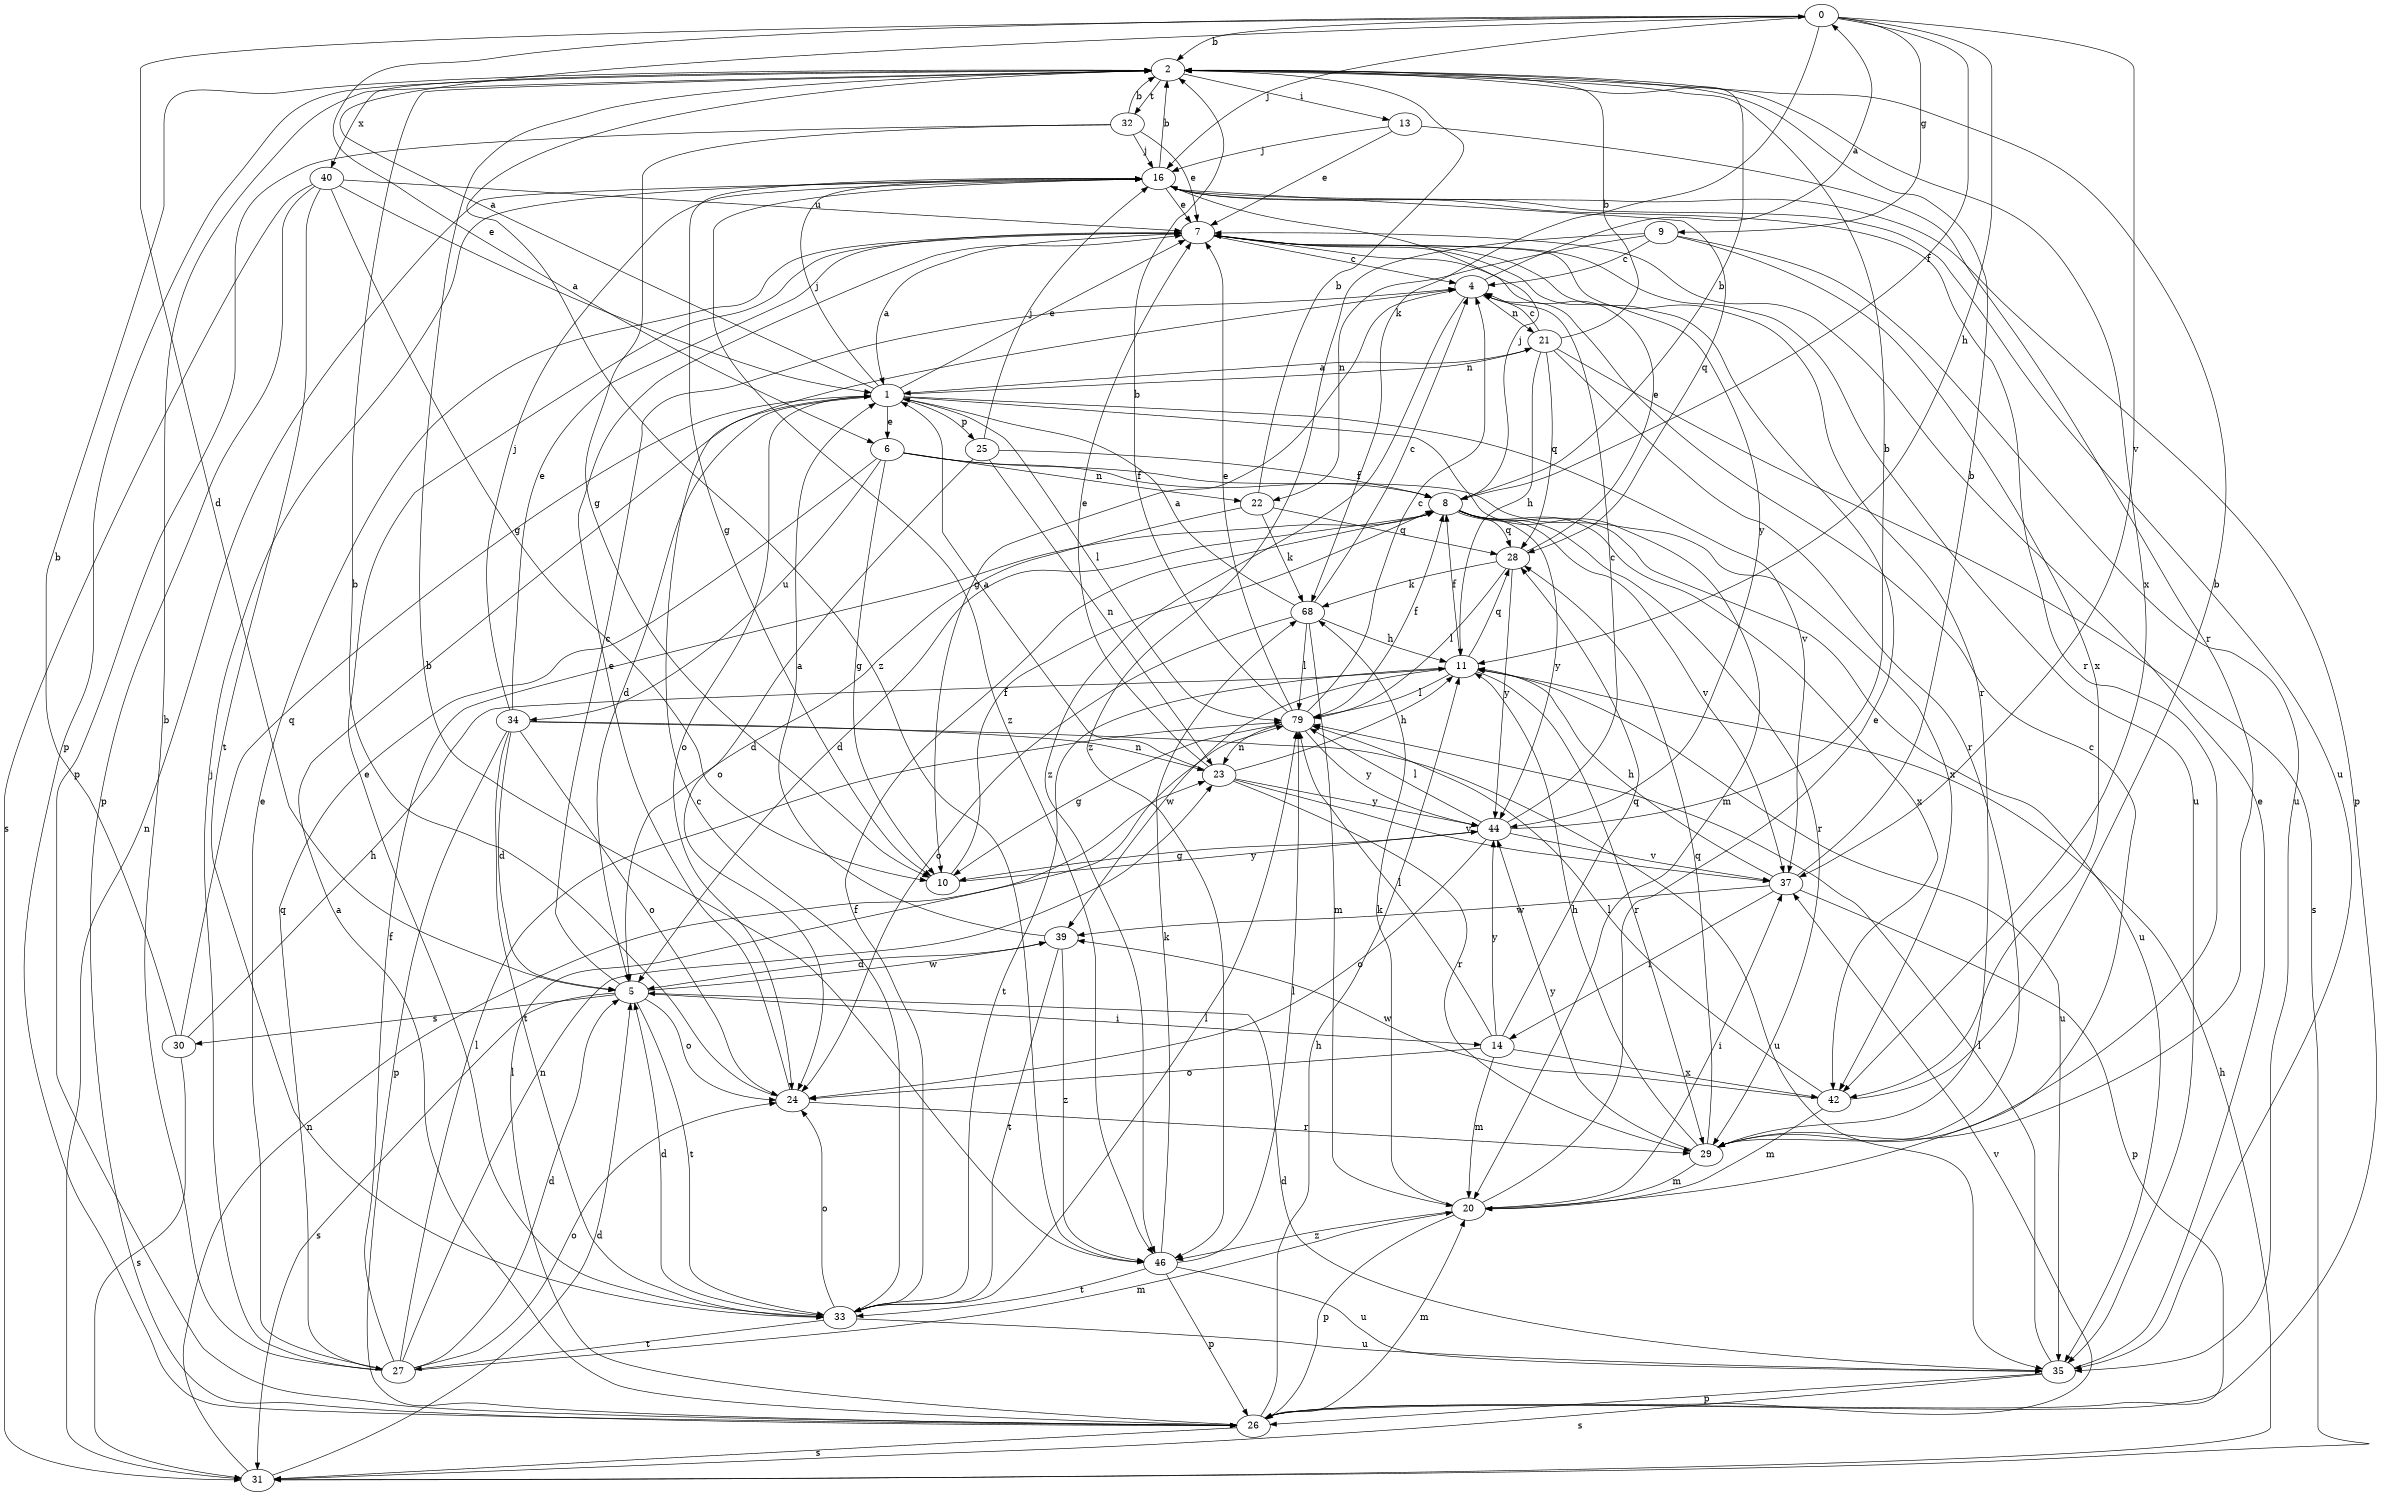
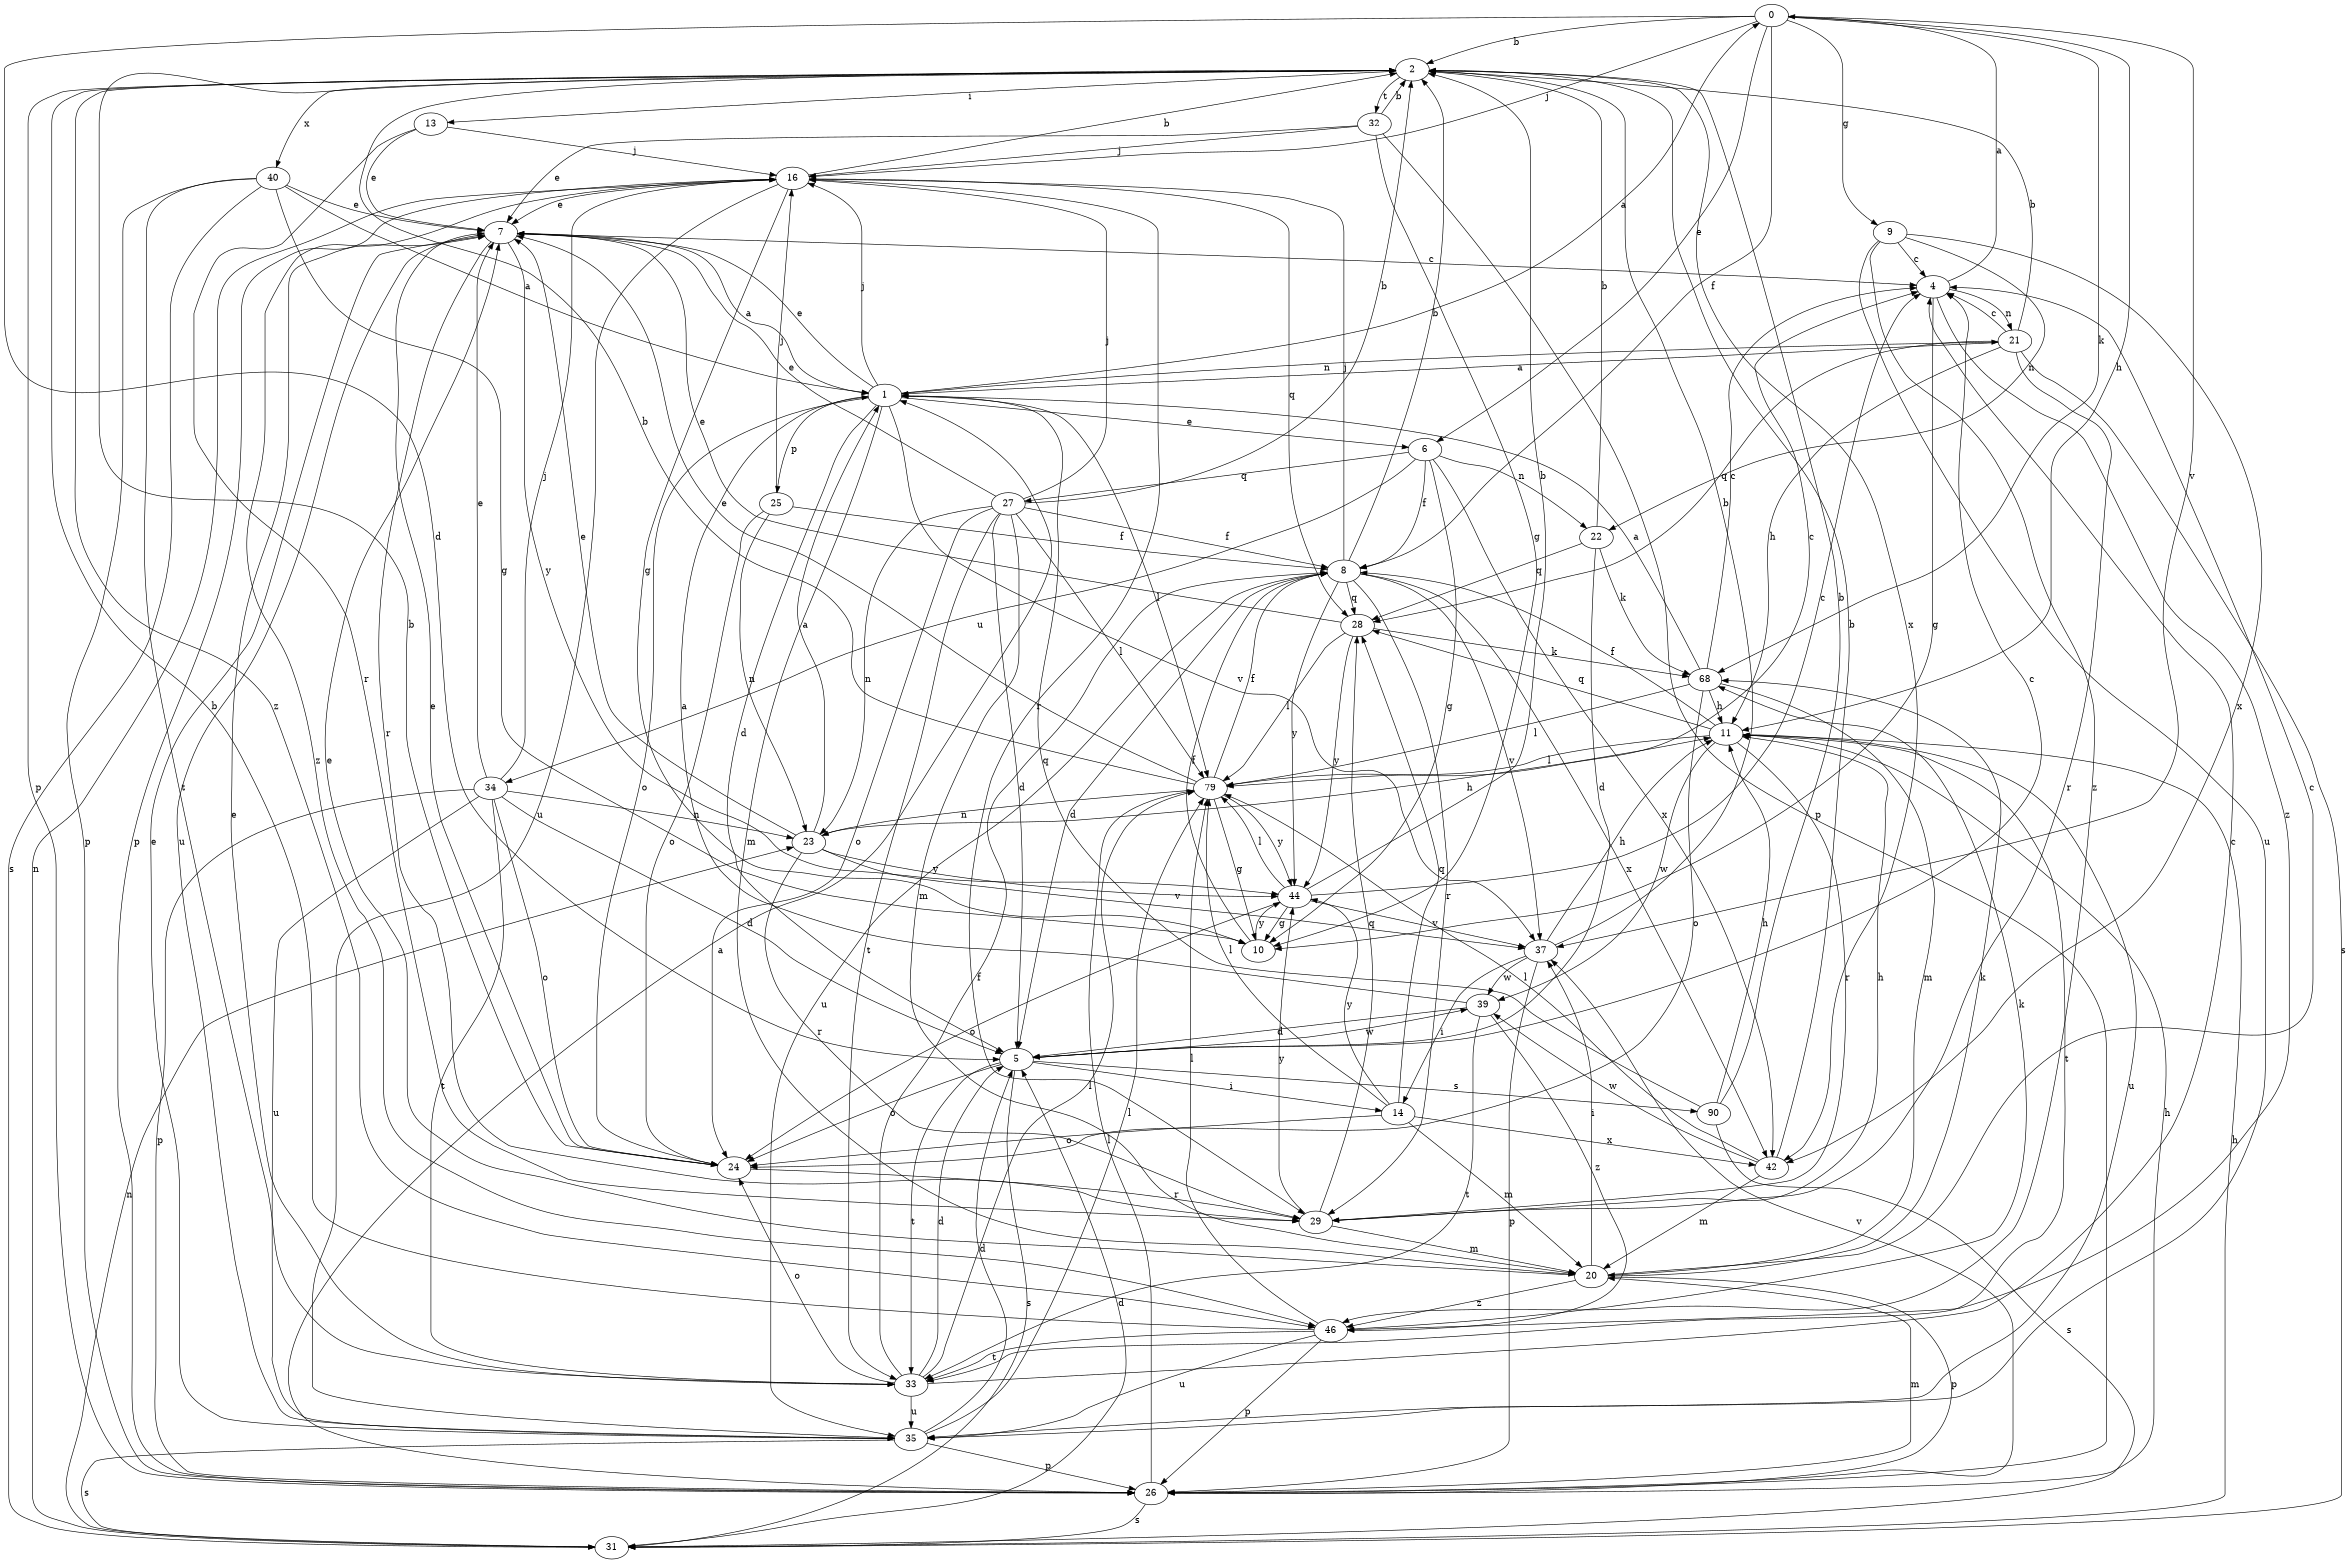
  strict digraph {
    fontname="DejaVu Serif"
    node [fontname="DejaVu Serif"]
    edge [fontname="DejaVu Serif"]
    0
    2
    5
    6
    8
    9
    11
    16
    n9 [label=68]
    37
    13
    26
    32
    40
    42
    46
    24
    4
    14
-   30
+   30 [label=90]
    31
    33
    39
    10
    22
    27
    34
    29
    35
    44
    28
    n32 [label=79]
    7
    1
    20
    21
    25
    23
    0 -> 2 [label=b]
    0 -> 5 [label=d]
    0 -> 6 [label=e]
    0 -> 8 [label=f]
    0 -> 9 [label=g]
    0 -> 11 [label=h]
    0 -> 16 [label=j]
    0 -> n9 [label=k]
    0 -> 37 [label=v]
    2 -> 13 [label=i]
    2 -> 26 [label=p]
    2 -> 32 [label=t]
    2 -> 40 [label=x]
    2 -> 42 [label=x]
    2 -> 46 [label=z]
    5 -> 24 [label=o]
    5 -> 4 [label=c]
    5 -> 14 [label=i]
    5 -> 30 [label=s]
    5 -> 31 [label=s]
    5 -> 33 [label=t]
    5 -> 39 [label=w]
    6 -> 8 [label=f]
    6 -> 42 [label=x]
    6 -> 10 [label=g]
    6 -> 22 [label=n]
    6 -> 27 [label=q]
    6 -> 34 [label=u]
    8 -> 2 [label=b]
    8 -> 5 [label=d]
    8 -> 16 [label=j]
    8 -> 37 [label=v]
    8 -> 42 [label=x]
    8 -> 29 [label=r]
    8 -> 35 [label=u]
    8 -> 44 [label=y]
    8 -> 28 [label=q]
    9 -> 42 [label=x]
    9 -> 46 [label=z]
    9 -> 4 [label=c]
    9 -> 22 [label=n]
    9 -> 35 [label=u]
    11 -> 8 [label=f]
    11 -> 33 [label=t]
    11 -> 39 [label=w]
    11 -> 29 [label=r]
    11 -> 35 [label=u]
    11 -> 28 [label=q]
    11 -> n32 [label=l]
    16 -> 2 [label=b]
    16 -> 26 [label=p]
    16 -> 46 [label=z]
    16 -> 10 [label=g]
    16 -> 29 [label=r]
    16 -> 35 [label=u]
    16 -> 28 [label=q]
    16 -> 7 [label=e]
    n9 -> 11 [label=h]
    n9 -> 24 [label=o]
    n9 -> 4 [label=c]
    n9 -> n32 [label=l]
    n9 -> 1 [label=a]
    n9 -> 20 [label=m]
    37 -> 2 [label=b]
    37 -> 11 [label=h]
    37 -> 26 [label=p]
    37 -> 14 [label=i]
    37 -> 39 [label=w]
    13 -> 16 [label=j]
    13 -> 29 [label=r]
    13 -> 7 [label=e]
    26 -> 11 [label=h]
    26 -> 37 [label=v]
    26 -> 31 [label=s]
    26 -> n32 [label=l]
    26 -> 1 [label=a]
    26 -> 20 [label=m]
    32 -> 2 [label=b]
    32 -> 16 [label=j]
    32 -> 26 [label=p]
    32 -> 10 [label=g]
    32 -> 7 [label=e]
    40 -> 26 [label=p]
    40 -> 31 [label=s]
    40 -> 33 [label=t]
    40 -> 10 [label=g]
-   40 -> 7 [label=u]
+   40 -> 7 [label=e]
    40 -> 1 [label=a]
    42 -> 2 [label=b]
    42 -> 39 [label=w]
    42 -> n32 [label=l]
    42 -> 20 [label=m]
    46 -> 2 [label=b]
    46 -> n9 [label=k]
    46 -> 26 [label=p]
    46 -> 33 [label=t]
    46 -> 35 [label=u]
    46 -> n32 [label=l]
    24 -> 2 [label=b]
    24 -> 29 [label=r]
    24 -> 7 [label=e]
    4 -> 0 [label=a]
    4 -> 46 [label=z]
    4 -> 10 [label=g]
    4 -> 21 [label=n]
    14 -> 42 [label=x]
    14 -> 24 [label=o]
    14 -> 44 [label=y]
    14 -> 28 [label=q]
    14 -> n32 [label=l]
    14 -> 20 [label=m]
    30 -> 2 [label=b]
    30 -> 11 [label=h]
    30 -> 31 [label=s]
    30 -> 1 [label=q]
    31 -> 5 [label=d]
    31 -> 11 [label=h]
    31 -> 16 [label=n]
    31 -> 23 [label=n]
    33 -> 5 [label=d]
    33 -> 8 [label=f]
    33 -> 24 [label=o]
    33 -> 4 [label=c]
    33 -> 35 [label=u]
    33 -> n32 [label=l]
    33 -> 7 [label=e]
    39 -> 5 [label=d]
    39 -> 46 [label=z]
    39 -> 33 [label=t]
    39 -> 1 [label=a]
    10 -> 8 [label=f]
    10 -> 44 [label=y]
    22 -> 2 [label=b]
    22 -> 5 [label=d]
    22 -> n9 [label=k]
    22 -> 28 [label=q]
    27 -> 2 [label=b]
    27 -> 5 [label=d]
    27 -> 8 [label=f]
    27 -> 16 [label=j]
    27 -> 24 [label=o]
-   33 -> 27 [label=t]
+   27 -> 33 [label=t]
    27 -> n32 [label=l]
    27 -> 7 [label=e]
    27 -> 20 [label=m]
    27 -> 23 [label=n]
    34 -> 5 [label=d]
    34 -> 16 [label=j]
    34 -> 26 [label=p]
    34 -> 24 [label=o]
    34 -> 33 [label=t]
    34 -> 35 [label=u]
    34 -> 7 [label=e]
    34 -> 23 [label=n]
    29 -> 11 [label=h]
    29 -> 44 [label=y]
    29 -> 28 [label=q]
    29 -> 20 [label=m]
    35 -> 5 [label=d]
    35 -> 26 [label=p]
    35 -> 31 [label=s]
    35 -> n32 [label=l]
    35 -> 7 [label=e]
    44 -> 2 [label=b]
    44 -> 37 [label=v]
    44 -> 24 [label=o]
    44 -> 4 [label=c]
    44 -> 10 [label=g]
    44 -> n32 [label=l]
    28 -> n9 [label=k]
    28 -> 44 [label=y]
    28 -> n32 [label=l]
    28 -> 7 [label=e]
    n32 -> 2 [label=b]
    n32 -> 8 [label=f]
    n32 -> 4 [label=c]
    n32 -> 10 [label=g]
    n32 -> 44 [label=y]
    n32 -> 7 [label=e]
    n32 -> 23 [label=n]
    7 -> 4 [label=c]
    7 -> 29 [label=r]
    7 -> 35 [label=u]
    7 -> 44 [label=y]
    7 -> 1 [label=a]
    1 -> 0 [label=a]
    1 -> 5 [label=d]
    1 -> 6 [label=e]
    1 -> 16 [label=j]
    1 -> 37 [label=v]
    1 -> 24 [label=o]
    1 -> n32 [label=l]
    1 -> 7 [label=e]
    1 -> 20 [label=m]
    1 -> 21 [label=n]
    1 -> 25 [label=p]
    20 -> n9 [label=k]
    20 -> 37 [label=i]
    20 -> 26 [label=p]
    20 -> 46 [label=z]
    20 -> 4 [label=c]
    20 -> 7 [label=e]
    21 -> 2 [label=b]
    21 -> 11 [label=h]
    21 -> 4 [label=c]
    21 -> 31 [label=s]
    21 -> 29 [label=r]
    21 -> 28 [label=q]
    21 -> 1 [label=a]
    25 -> 8 [label=f]
    25 -> 16 [label=j]
    25 -> 24 [label=o]
    25 -> 23 [label=n]
    23 -> 11 [label=h]
    23 -> 37 [label=v]
    23 -> 29 [label=r]
    23 -> 44 [label=y]
    23 -> 7 [label=e]
    23 -> 1 [label=a]
  }
